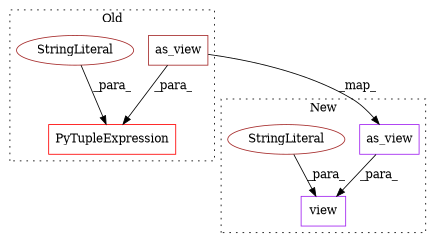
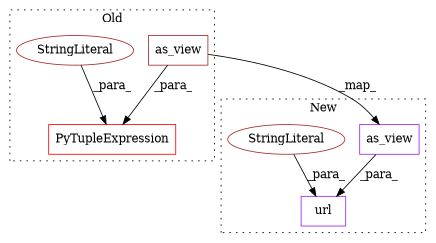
  digraph {
    node [a=32 l=0 s=523 shape=box color=brown]
    n1 [l="8,-21" label=as_view s="563,571"]
    n2 [a=106 label=PyTupleExpression color=red]
    n3 [a=45 label=StringLiteral shape=ellipse]
    n4 [l="8,-21" label=as_view s="486,494" color=purple]
-   n5 [l="4,-19" label=view s="454,473" color=purple]
+   n5 [l="4,-19" label=url s="454,473" color=purple]
    n6 [a=45 label=StringLiteral s=458 shape=ellipse]
    subgraph cluster_1 {
      label=Old
      style=dotted
      n1
      n2
      n3
    }
    subgraph cluster_2 {
      label=New
      style=dotted
      n4
      n5
      n6
    }
    n1 -> n2 [label=_para_]
    n1 -> n4 [label=_map_]
    n3 -> n2 [label=_para_]
    n4 -> n5 [label=_para_]
    n6 -> n5 [label=_para_]
  }
